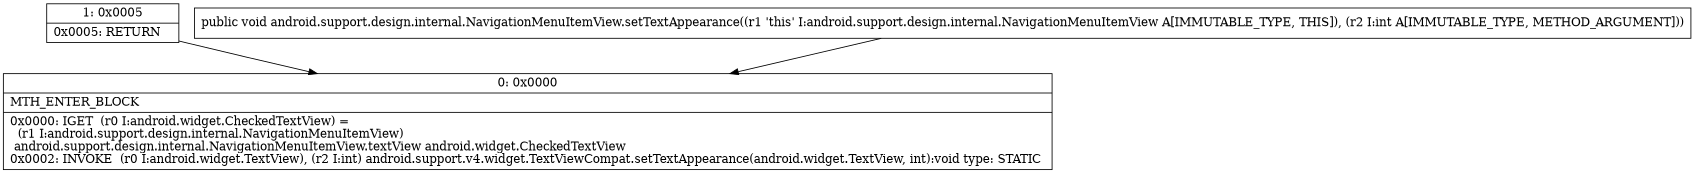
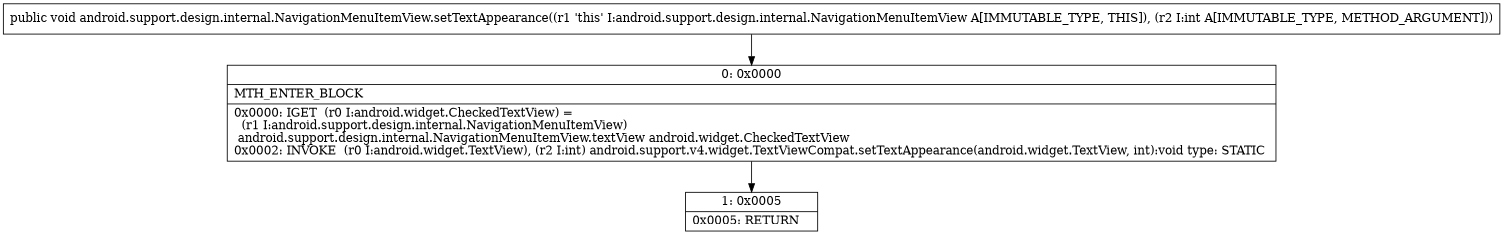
  digraph {
    node [shape=record]
    n1 [label="{0\:\ 0x0000|MTH_ENTER_BLOCK\l|0x0000: IGET  (r0 I:android.widget.CheckedTextView) = \l  (r1 I:android.support.design.internal.NavigationMenuItemView)\l android.support.design.internal.NavigationMenuItemView.textView android.widget.CheckedTextView \l0x0002: INVOKE  (r0 I:android.widget.TextView), (r2 I:int) android.support.v4.widget.TextViewCompat.setTextAppearance(android.widget.TextView, int):void type: STATIC \l}"]
    n2 [label="{1\:\ 0x0005|0x0005: RETURN   \l}"]
    n3 [label="{public void android.support.design.internal.NavigationMenuItemView.setTextAppearance((r1 'this' I:android.support.design.internal.NavigationMenuItemView A[IMMUTABLE_TYPE, THIS]), (r2 I:int A[IMMUTABLE_TYPE, METHOD_ARGUMENT])) }"]
-   n2 -> n1
+   n1 -> n2
    n3 -> n1
  }
